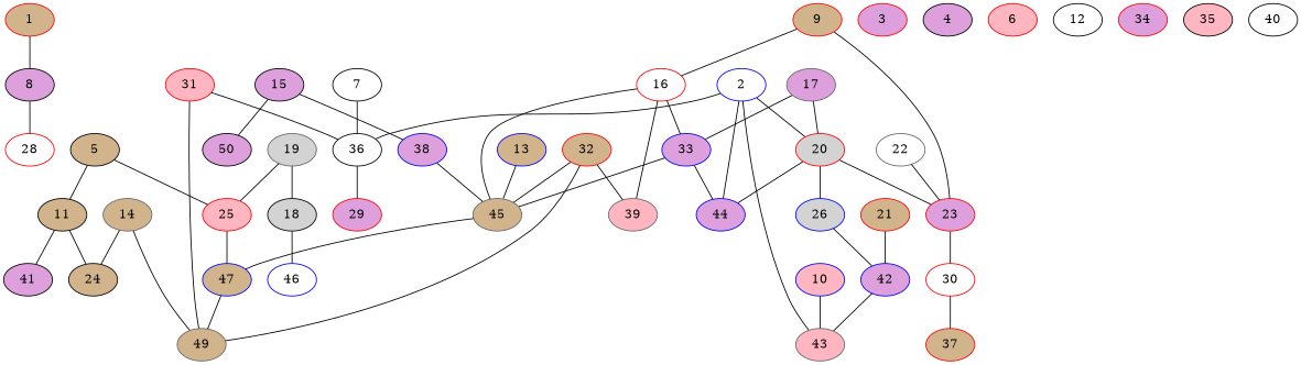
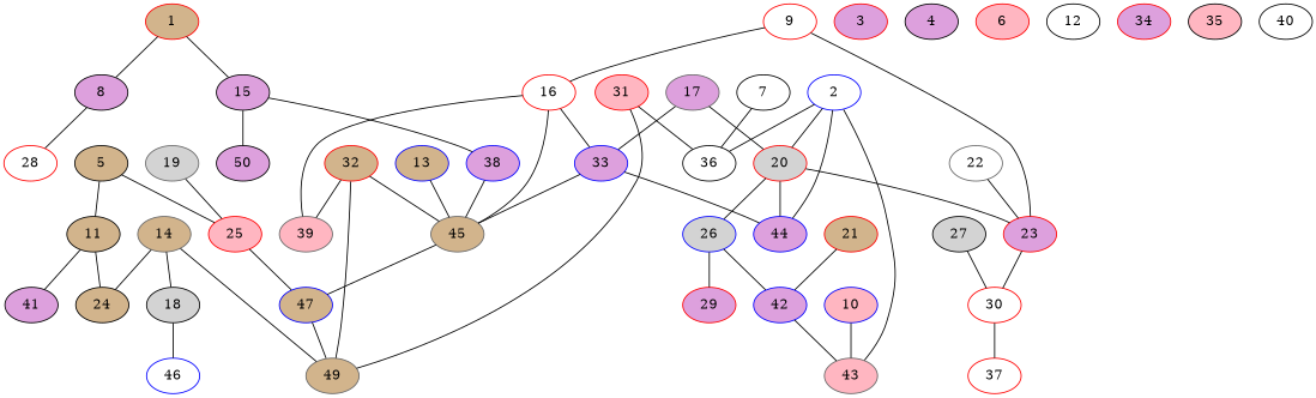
  graph {
    node [color=red fillcolor=plum style=filled]
    1 [fillcolor=tan]
    8 [color=black]
    15 [color=black]
    28 [fillcolor=white]
    38 [color=blue]
    50 [color=black]
    2 [color=blue fillcolor=white]
    20 [fillcolor=lightgrey]
    36 [color=black fillcolor=white]
    43 [color=gray40 fillcolor=lightpink]
    44 [color=blue]
    23
    26 [color=blue fillcolor=lightgrey]
    3
    4 [color=black]
    5 [color=black fillcolor=tan]
    11 [color=black fillcolor=tan]
    25 [fillcolor=lightpink]
    24 [color=black fillcolor=tan]
    41 [color=black]
    47 [color=blue fillcolor=tan]
    6 [fillcolor=lightpink]
    7 [color=black fillcolor=white]
-   9 [fillcolor=tan]
+   9 [fillcolor=white]
    16 [fillcolor=white]
    45 [color=gray40 fillcolor=tan]
    33 [color=blue]
    39 [color=gray40 fillcolor=lightpink]
    30 [fillcolor=white]
    10 [color=blue fillcolor=lightpink]
    12 [color=black fillcolor=white]
    13 [color=blue fillcolor=tan]
    14 [color=gray40 fillcolor=tan]
    18 [color=black fillcolor=lightgrey]
    49 [color=gray40 fillcolor=tan]
    46 [color=blue fillcolor=white]
    17 [color=gray40]
    19 [color=gray40 fillcolor=lightgrey]
    42 [color=blue]
    29
    21 [fillcolor=tan]
    22 [color=gray40 fillcolor=white]
-   37 [fillcolor=tan]
+   37 [fillcolor=white]
+   27 [color=black fillcolor=lightgrey]
    31 [fillcolor=lightpink]
    32 [fillcolor=tan]
    34
    35 [color=black fillcolor=lightpink]
    40 [color=black fillcolor=white]
    1 -- 8
+   1 -- 15
    8 -- 28
    15 -- 38
    15 -- 50
    38 -- 45
    2 -- 20
    2 -- 36
    2 -- 43
    2 -- 44
    20 -- 44
    20 -- 23
    20 -- 26
    23 -- 30
    26 -- 42
-   36 -- 29
+   26 -- 29
    5 -- 11
    5 -- 25
    11 -- 24
    11 -- 41
    25 -- 47
    47 -- 49
    7 -- 36
    9 -- 23
    9 -- 16
    16 -- 45
    16 -- 33
    16 -- 39
    45 -- 47
    33 -- 44
    33 -- 45
    30 -- 37
    10 -- 43
    13 -- 45
    14 -- 24
-   19 -- 18
+   14 -- 18
    14 -- 49
    18 -- 46
    17 -- 20
    17 -- 33
    19 -- 25
    42 -- 43
    21 -- 42
    22 -- 23
+   27 -- 30
    31 -- 36
    31 -- 49
    32 -- 45
    32 -- 39
    32 -- 49
  }
